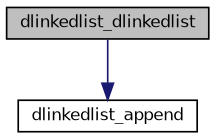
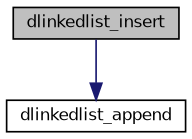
  digraph {
    rankdir=TB
    node [color=black fontname=Helvetica fontsize=10 shape=record style=filled]
-   n1 [fillcolor=grey75 fontcolor=black height=0.2 label=dlinkedlist_dlinkedlist width=0.4]
+   n1 [fillcolor=grey75 fontcolor=black height=0.2 label=dlinkedlist_insert width=0.4]
    n2 [fillcolor=white height=0.2 label=dlinkedlist_append width=0.4]
    n1 -> n2 [color=midnightblue fontname=Helvetica fontsize=10 labelfontname=Helvetica labelfontsize=10 style=solid]
  }
